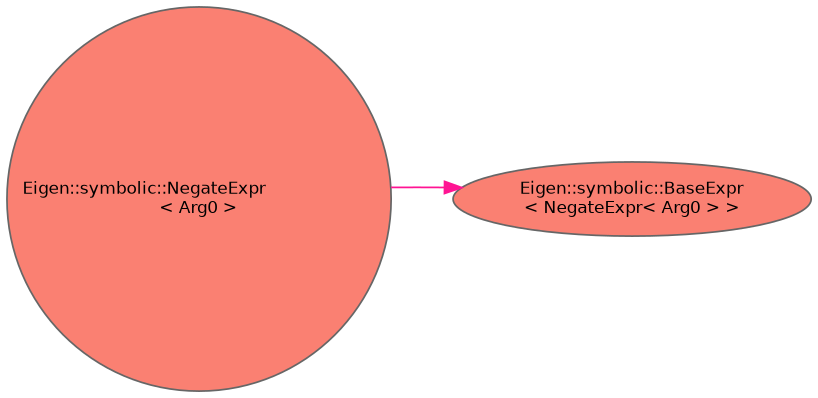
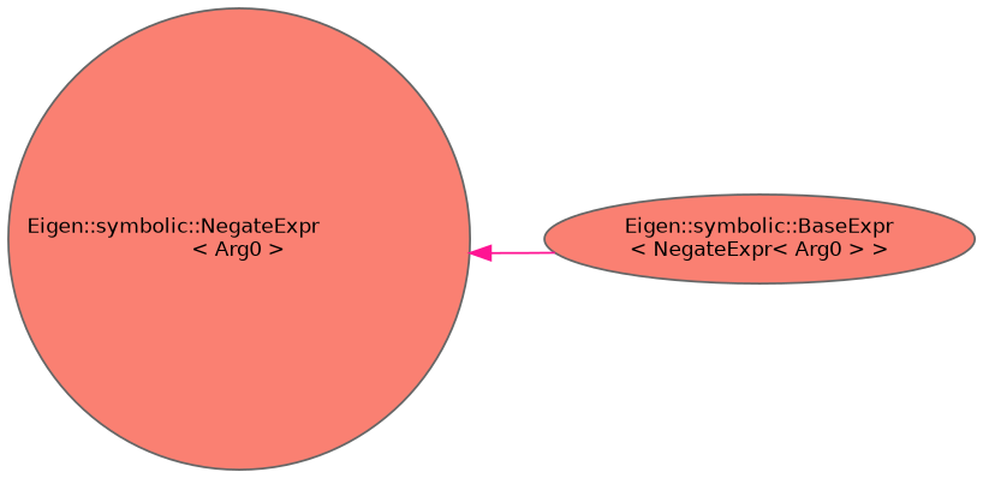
  digraph {
    rankdir=LR
    node [color=gray40 fillcolor=salmon fontname=Helvetica fontsize=10 style=filled]
    n1 [fontcolor=black height=0.2 label="Eigen::symbolic::NegateExpr\l\< Arg0 \>" shape=circle width=0.4]
    n2 [height=0.2 label="Eigen::symbolic::BaseExpr\l\< NegateExpr\< Arg0 \> \>" shape=ellipse width=0.4]
-   n2 -> n1 [color=deeppink dir=back fontname=Helvetica fontsize=10 labelfontname=Helvetica labelfontsize=10 style=solid]
+   n1 -> n2 [color=deeppink dir=back fontname=Helvetica fontsize=10 labelfontname=Helvetica labelfontsize=10 style=solid]
  }
